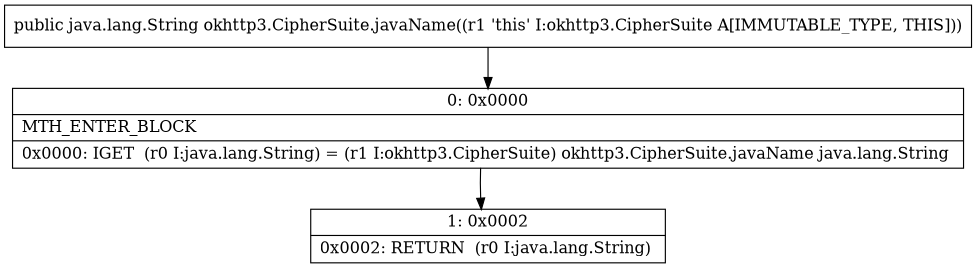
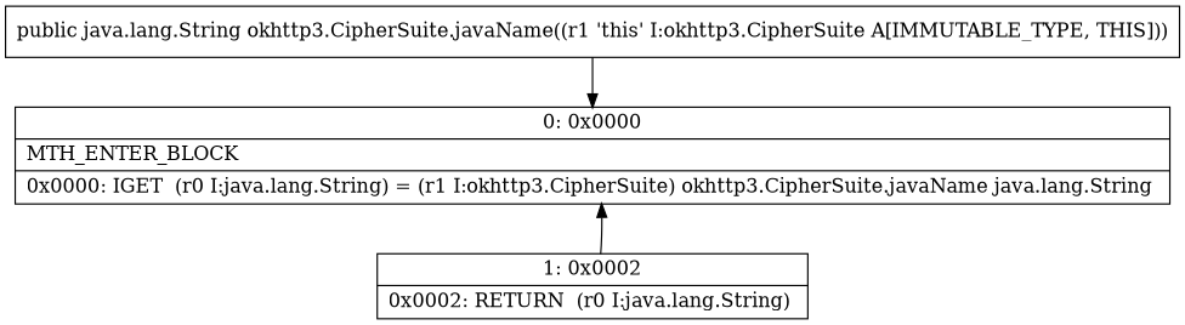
  digraph {
    node [shape=record]
    n1 [label="{0\:\ 0x0000|MTH_ENTER_BLOCK\l|0x0000: IGET  (r0 I:java.lang.String) = (r1 I:okhttp3.CipherSuite) okhttp3.CipherSuite.javaName java.lang.String \l}"]
    n2 [label="{1\:\ 0x0002|0x0002: RETURN  (r0 I:java.lang.String) \l}"]
    n3 [label="{public java.lang.String okhttp3.CipherSuite.javaName((r1 'this' I:okhttp3.CipherSuite A[IMMUTABLE_TYPE, THIS])) }"]
-   n1 -> n2
+   n2 -> n1
    n3 -> n1
  }
